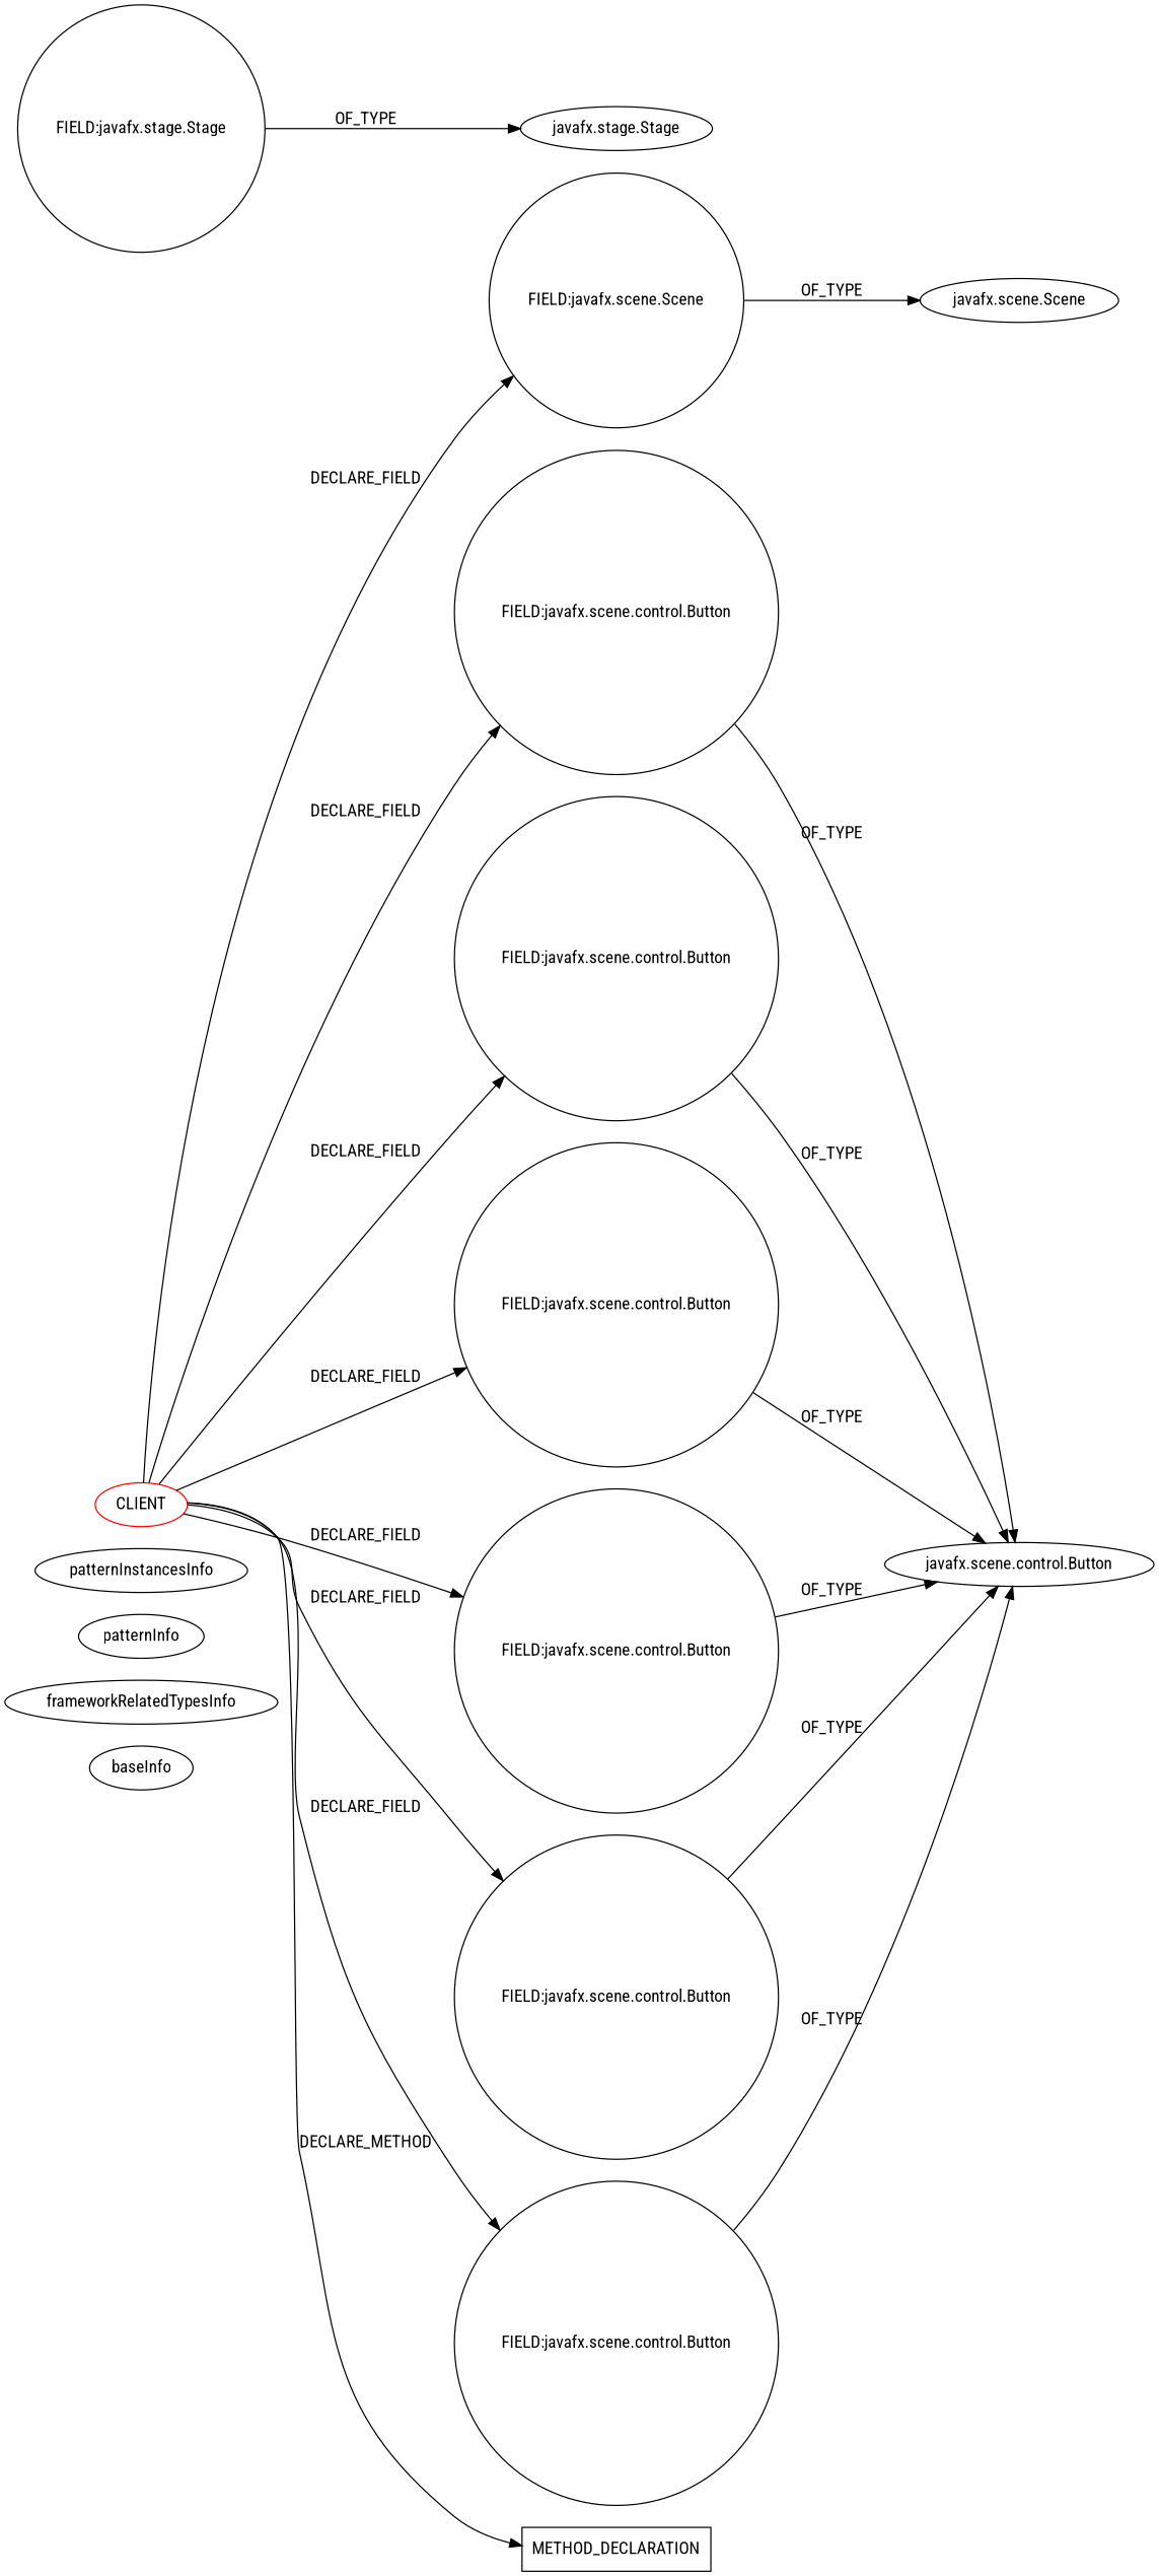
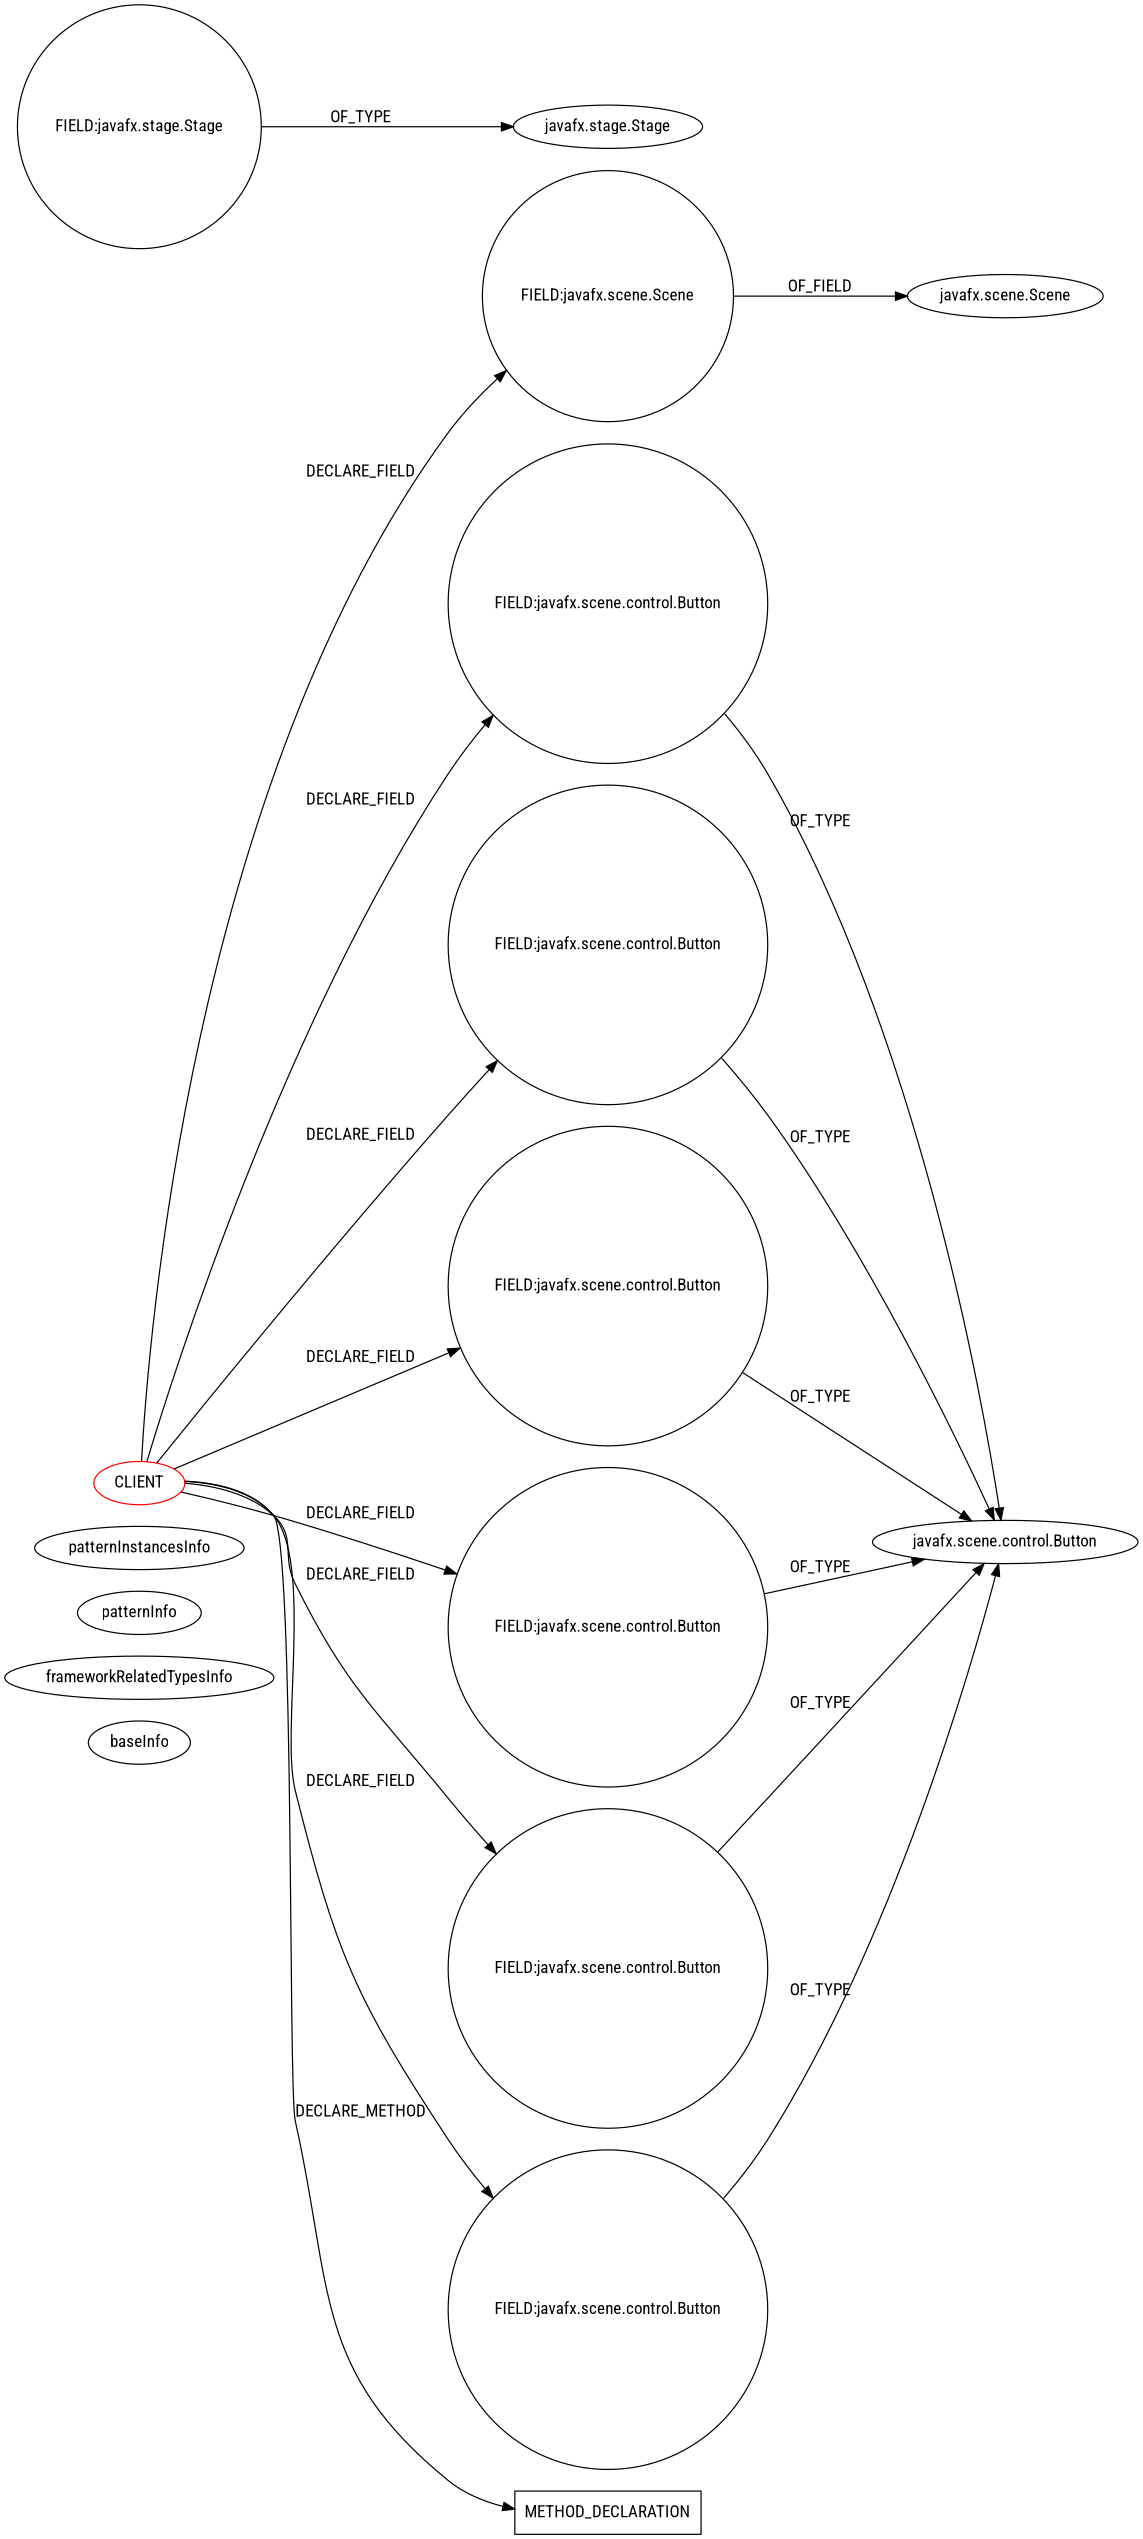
  digraph {
    fontname="Roboto Condensed"
    rankdir=LR
    node [fontname="Roboto Condensed" isFrameworkType=false vertexType=FIELD_DECLARATION]
    edge [fontname="Roboto Condensed"]
    baseInfo [category=pattern graphId=1554 isAnonymous=false possibleRelation=false isFrameworkType="" vertexType=""]
    frameworkRelatedTypesInfo [isFrameworkType="" vertexType=""]
    patternInfo [frequency=2.0 patternRootClient=0 isFrameworkType="" vertexType=""]
    patternInstancesInfo [0="walker-clint-AIProj3~/walker-clint-AIProj3/AIProj3-master/src/application/GameBoardController.java~GameBoardController~4712" 1="mathiasj33-VocLearn~/mathiasj33-VocLearn/VocLearn-master/src/net/softwarepage/voclearn/code/Gui.java~Gui~3576" isFrameworkType="" vertexType=""]
    n5 [label="FIELD:javafx.scene.Scene" shape=circle]
    n6 [label="javafx.scene.Scene" vertexType=FRAMEWORK_CLASS_TYPE]
    n7 [color=red label=CLIENT vertexType=ROOT_CLIENT_CLASS_DECLARATION]
    n8 [label="FIELD:javafx.scene.control.Button" shape=circle]
    n9 [label="FIELD:javafx.scene.control.Button" shape=circle]
    n10 [label="FIELD:javafx.scene.control.Button" shape=circle]
    n11 [label="FIELD:javafx.scene.control.Button" shape=circle]
    n12 [label="FIELD:javafx.scene.control.Button" shape=circle]
    n13 [label="FIELD:javafx.scene.control.Button" shape=circle]
    n14 [label=METHOD_DECLARATION shape=box vertexType=CLIENT_METHOD_DECLARATION]
    n15 [label="javafx.scene.control.Button" vertexType=FRAMEWORK_CLASS_TYPE]
    n16 [label="FIELD:javafx.stage.Stage" shape=circle]
    n17 [label="javafx.stage.Stage" vertexType=FRAMEWORK_CLASS_TYPE]
-   n5 -> n6 [label=OF_TYPE]
+   n5 -> n6 [label=OF_FIELD]
    n7 -> n5 [label=DECLARE_FIELD]
    n7 -> n8 [label=DECLARE_FIELD]
    n7 -> n9 [label=DECLARE_FIELD]
    n7 -> n10 [label=DECLARE_FIELD]
    n7 -> n11 [label=DECLARE_FIELD]
    n7 -> n12 [label=DECLARE_FIELD]
    n7 -> n13 [label=DECLARE_FIELD]
    n7 -> n14 [label=DECLARE_METHOD]
    n8 -> n15 [label=OF_TYPE]
    n9 -> n15 [label=OF_TYPE]
    n10 -> n15 [label=OF_TYPE]
    n11 -> n15 [label=OF_TYPE]
    n12 -> n15 [label=OF_TYPE]
    n13 -> n15 [label=OF_TYPE]
    n16 -> n17 [label=OF_TYPE]
  }
